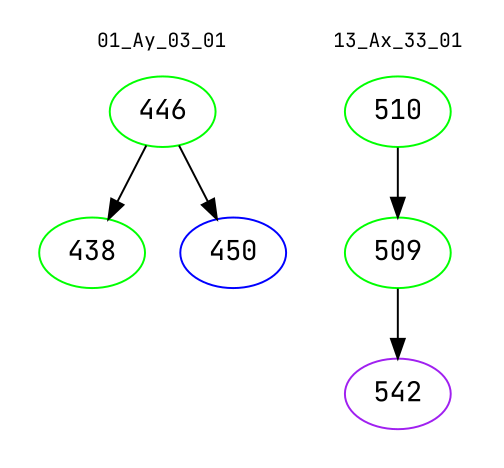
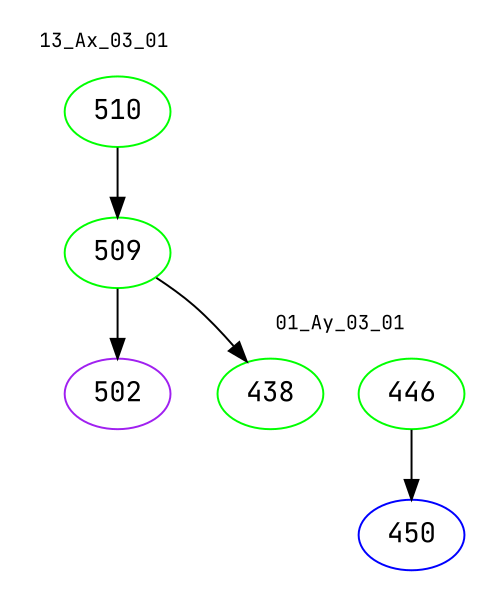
  digraph {
    fontname="JetBrains Mono"
    node [color=green fontname="JetBrains Mono"]
    edge [color=black fontname="JetBrains Mono"]
    n1 [label=446]
    n2 [label=438]
    n3 [color=blue label=450]
    n4 [label=510]
    n5 [label=509]
-   n6 [color=purple label=542]
+   n6 [color=purple label=502]
    subgraph cluster_1 {
      color=white
      fontsize=10
      label="01_Ay_03_01"
      n1
      n2
      n3
    }
    subgraph cluster_2 {
      color=white
      fontsize=10
-     label="13_Ax_33_01"
+     label="13_Ax_03_01"
      n4
      n5
      n6
    }
-   n1 -> n2
+   n5 -> n2
    n1 -> n3
    n4 -> n5
    n5 -> n6
  }
